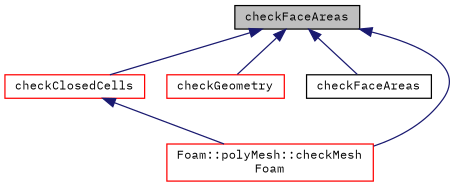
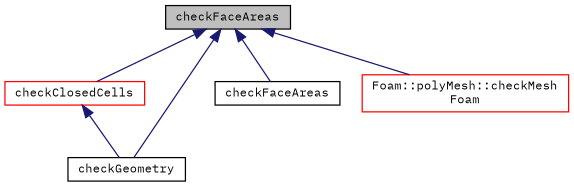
  digraph {
    fontname="IBM Plex Mono"
    rankdir=TB
    node [color=red fontname="IBM Plex Mono" fontsize=10 shape=record]
    edge [color=midnightblue dir=back fontname="IBM Plex Mono" fontsize=10 labelfontname=Helvetica labelfontsize=10 style=solid]
    n1 [color=black fillcolor=grey75 fontcolor=black height=0.2 label=checkFaceAreas style=filled width=0.4]
    n2 [height=0.2 label=checkClosedCells width=0.4]
-   n3 [height=0.2 label=checkGeometry width=0.4]
+   n3 [color=black height=0.2 label=checkGeometry width=0.4]
    n4 [color=black height=0.2 label=checkFaceAreas width=0.4]
    n5 [height=0.2 label="Foam::polyMesh::checkMesh\lFoam" width=0.4]
    n1 -> n2
    n1 -> n3
    n1 -> n4
    n1 -> n5
-   n2 -> n5
+   n2 -> n3
  }
